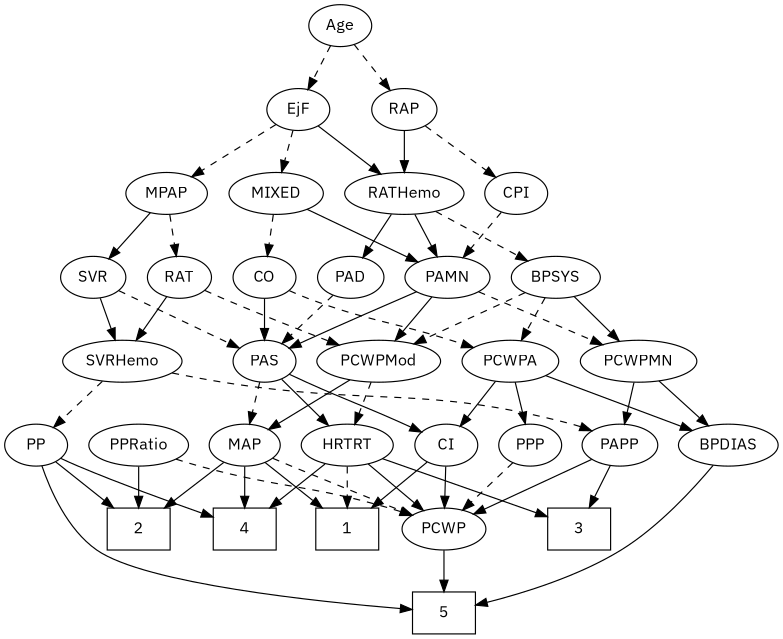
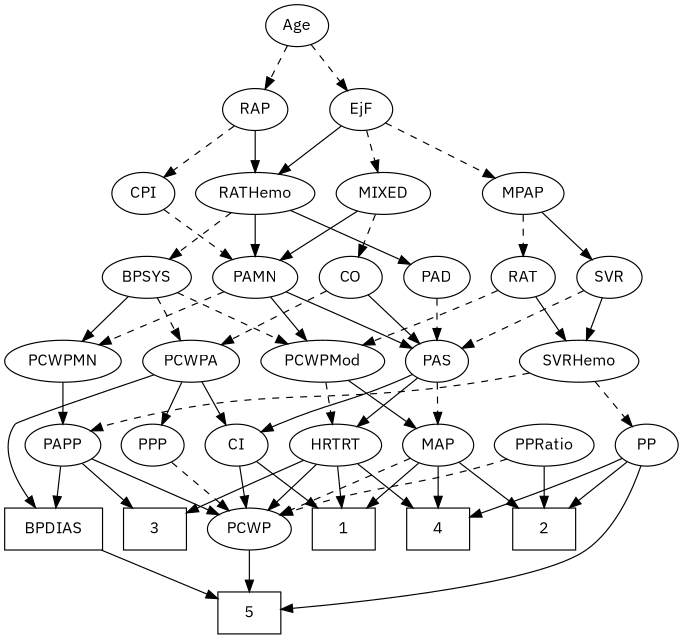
  strict digraph {
    fontname="IBM Plex Sans"
    node [fontname="IBM Plex Sans"]
    edge [fontname="IBM Plex Sans" style=solid]
    1 [height=0.5 shape=box width=0.75]
    2 [height=0.5 shape=box width=0.75]
    3 [height=0.5 shape=box width=0.75]
    4 [height=0.5 shape=box width=0.75]
    5 [height=0.5 shape=box width=0.75]
    Age [height=0.5 width=0.75]
    EjF [height=0.5 width=0.75]
    RAP [height=0.5 width=0.77632]
    MIXED [height=0.5 width=1.1193]
    MPAP [height=0.5 width=0.97491]
    RATHemo [height=0.5 width=1.3721]
    CPI [height=0.5 width=0.75]
    CO [height=0.5 width=0.75]
    PAMN [height=0.5 width=1.011]
    RAT [height=0.5 width=0.75827]
    SVR [height=0.5 width=0.77632]
    BPSYS [height=0.5 width=1.0471]
    PAD [height=0.5 width=0.79437]
    PCWPA [height=0.5 width=1.1555]
    PAS [height=0.5 width=0.75]
    PCWPMod [height=0.5 width=1.4443]
    PCWPMN [height=0.5 width=1.3902]
    SVRHemo [height=0.5 width=1.3902]
    CI [height=0.5 width=0.75]
-   BPDIAS [height=0.5 width=1.1735]
+   BPDIAS [height=0.5 width=1.1735 shape=box]
    PPP [height=0.5 width=0.75]
    MAP [height=0.5 width=0.84854]
    HRTRT [height=0.5 width=1.1013]
    PAPP [height=0.5 width=0.88464]
    PP [height=0.5 width=0.75]
    PCWP [height=0.5 width=0.97491]
    PPRatio [height=0.5 width=1.1013]
    Age -> EjF [style=dashed]
    Age -> RAP [style=dashed]
    EjF -> MIXED [style=dashed]
    EjF -> MPAP [style=dashed]
    EjF -> RATHemo
    RAP -> RATHemo
    RAP -> CPI [style=dashed]
    MIXED -> CO [style=dashed]
    MIXED -> PAMN
    MPAP -> RAT [style=dashed]
    MPAP -> SVR
    RATHemo -> PAMN
    RATHemo -> BPSYS [style=dashed]
    RATHemo -> PAD
    CPI -> PAMN [style=dashed]
    CO -> PCWPA [style=dashed]
    CO -> PAS
    PAMN -> PAS
    PAMN -> PCWPMod
    PAMN -> PCWPMN [style=dashed]
    RAT -> PCWPMod [style=dashed]
    RAT -> SVRHemo
    SVR -> PAS [style=dashed]
    SVR -> SVRHemo
    BPSYS -> PCWPA [style=dashed]
    BPSYS -> PCWPMod [style=dashed]
    BPSYS -> PCWPMN
    PAD -> PAS [style=dashed]
    PCWPA -> CI
    PCWPA -> BPDIAS
    PCWPA -> PPP
    PAS -> CI
    PAS -> MAP [style=dashed]
    PAS -> HRTRT
    PCWPMod -> MAP
    PCWPMod -> HRTRT [style=dashed]
-   PCWPMN -> BPDIAS
+   PAPP -> BPDIAS
    PCWPMN -> PAPP
    SVRHemo -> PAPP [style=dashed]
    SVRHemo -> PP [style=dashed]
    CI -> 1
    CI -> PCWP
    BPDIAS -> 5
    PPP -> PCWP [style=dashed]
    MAP -> 1
    MAP -> 2
    MAP -> 4
    MAP -> PCWP [style=dashed]
-   HRTRT -> 1 [style=dashed]
+   HRTRT -> 1
    HRTRT -> 3
    HRTRT -> 4
    HRTRT -> PCWP
    PAPP -> 3
    PAPP -> PCWP
    PP -> 2
    PP -> 4
    PP -> 5
    PCWP -> 5
    PPRatio -> 2
    PPRatio -> PCWP [style=dashed]
  }
